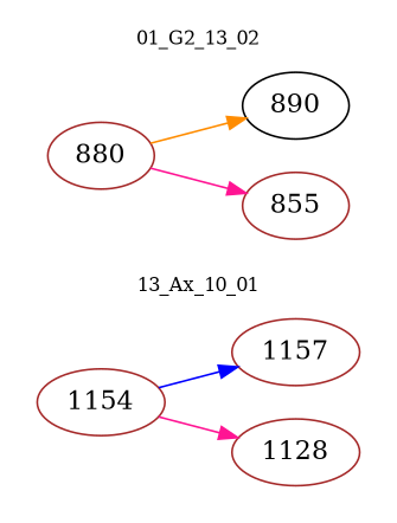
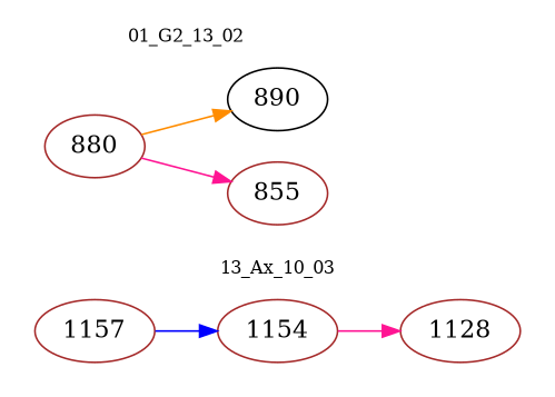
  digraph {
    rankdir=LR
    node [color=brown]
    edge [color=deeppink]
    n1 [label=1154]
    n2 [label=1128]
    n3 [label=1157]
    n4 [label=880]
    n5 [label=855]
    n6 [color=black label=890]
    subgraph cluster_1 {
      color=white
      fontsize=10
-     label="13_Ax_10_01"
+     label="13_Ax_10_03"
      n1
      n2
      n3
    }
    subgraph cluster_2 {
      color=white
      fontsize=10
      label="01_G2_13_02"
      n4
      n5
      n6
    }
    n1 -> n2
-   n1 -> n3 [color=blue]
+   n3 -> n1 [color=blue]
    n4 -> n5
    n4 -> n6 [color=darkorange]
  }
